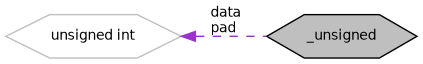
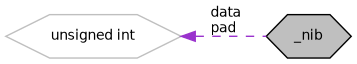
  digraph {
    rankdir=LR
    node [fontname=Helvetica fontsize=10 shape=hexagon style=filled]
-   n1 [color=black fillcolor=grey75 fontcolor=black height=0.2 label=_unsigned width=0.4]
+   n1 [color=black fillcolor=grey75 fontcolor=black height=0.2 label=_nib width=0.4]
    n2 [color=grey75 fillcolor=white height=0.2 label="unsigned int" width=0.4]
    n2 -> n1 [color=darkorchid3 dir=back fontname=Helvetica fontsize=10 label=" data\npad" labelfontname=Helvetica labelfontsize=10 style=dashed]
  }
